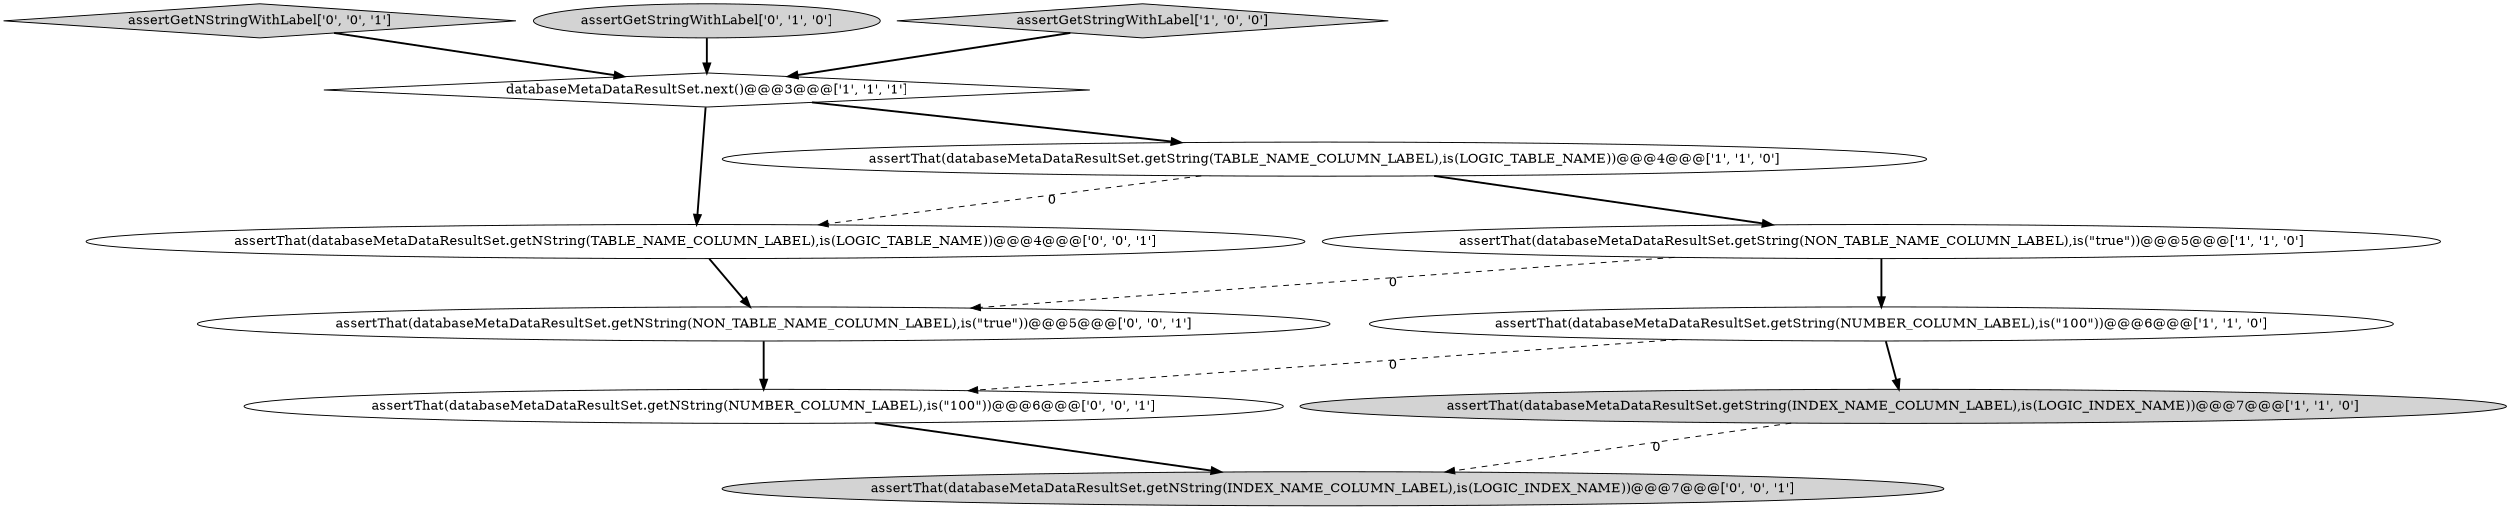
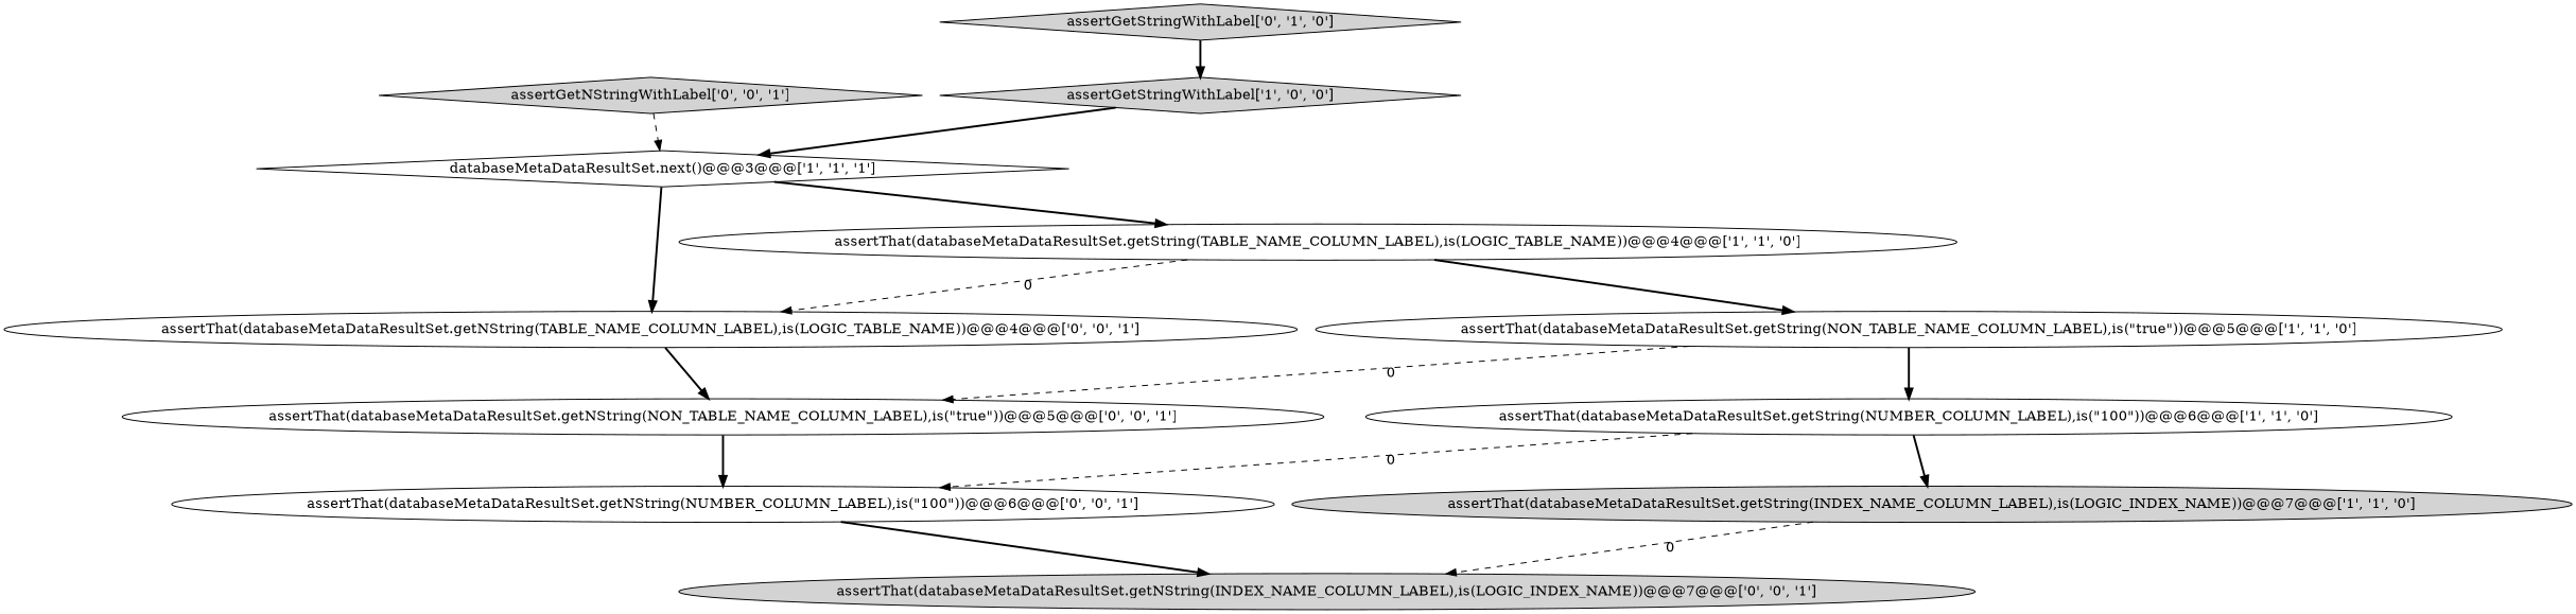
  digraph {
    node [fillcolor=white shape=ellipse style=filled]
    edge [style=bold]
    n1 [fillcolor=lightgray label="assertGetNStringWithLabel['0', '0', '1']" shape=diamond]
    n2 [label="databaseMetaDataResultSet.next()@@@3@@@['1', '1', '1']" shape=diamond]
    n3 [label="assertThat(databaseMetaDataResultSet.getNString(TABLE_NAME_COLUMN_LABEL),is(LOGIC_TABLE_NAME))@@@4@@@['0', '0', '1']"]
    n4 [label="assertThat(databaseMetaDataResultSet.getString(TABLE_NAME_COLUMN_LABEL),is(LOGIC_TABLE_NAME))@@@4@@@['1', '1', '0']"]
    n5 [label="assertThat(databaseMetaDataResultSet.getString(NUMBER_COLUMN_LABEL),is(\"100\"))@@@6@@@['1', '1', '0']"]
    n6 [label="assertThat(databaseMetaDataResultSet.getNString(NUMBER_COLUMN_LABEL),is(\"100\"))@@@6@@@['0', '0', '1']"]
    n7 [fillcolor=lightgray label="assertThat(databaseMetaDataResultSet.getString(INDEX_NAME_COLUMN_LABEL),is(LOGIC_INDEX_NAME))@@@7@@@['1', '1', '0']"]
    n8 [fillcolor=lightgray label="assertThat(databaseMetaDataResultSet.getNString(INDEX_NAME_COLUMN_LABEL),is(LOGIC_INDEX_NAME))@@@7@@@['0', '0', '1']"]
-   n9 [fillcolor=lightgray label="assertGetStringWithLabel['0', '1', '0']"]
+   n9 [fillcolor=lightgray label="assertGetStringWithLabel['0', '1', '0']" shape=diamond]
    n10 [label="assertThat(databaseMetaDataResultSet.getNString(NON_TABLE_NAME_COLUMN_LABEL),is(\"true\"))@@@5@@@['0', '0', '1']"]
    n11 [label="assertThat(databaseMetaDataResultSet.getString(NON_TABLE_NAME_COLUMN_LABEL),is(\"true\"))@@@5@@@['1', '1', '0']"]
    n12 [fillcolor=lightgray label="assertGetStringWithLabel['1', '0', '0']" shape=diamond]
-   n1 -> n2
+   n1 -> n2 [style=dashed]
    n2 -> n3
    n2 -> n4
    n3 -> n10
    n4 -> n3 [label=0 style=dashed]
    n4 -> n11
    n5 -> n6 [label=0 style=dashed]
    n5 -> n7
    n6 -> n8
    n7 -> n8 [label=0 style=dashed]
-   n9 -> n2
+   n9 -> n12
    n10 -> n6
    n11 -> n5
    n11 -> n10 [label=0 style=dashed]
    n12 -> n2
  }
